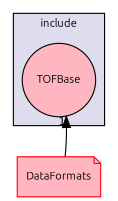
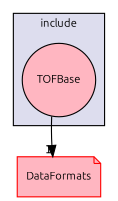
  digraph {
    compound=true
    fontname=Ubuntu
    node [fillcolor=lightpink fontname=Ubuntu fontsize=10 style=filled]
    n1 [label=TOFBase pencolor=black shape=circle]
    n2 [color=red label=DataFormats shape=note]
    subgraph cluster_1 {
      bgcolor="#ddddee"
      fontsize=10
      label=include
      pencolor=black
      n1
    }
-   n2 -> n1 [headlabel=1 labeldistance=1.5 labelfontname=Helvetica labelfontsize=10 arrowhead=normal fontname=Ubuntu]
+   n1 -> n2 [headlabel=1 labeldistance=1.5 labelfontname=Helvetica labelfontsize=10 arrowhead=normal fontname=Ubuntu]
  }
